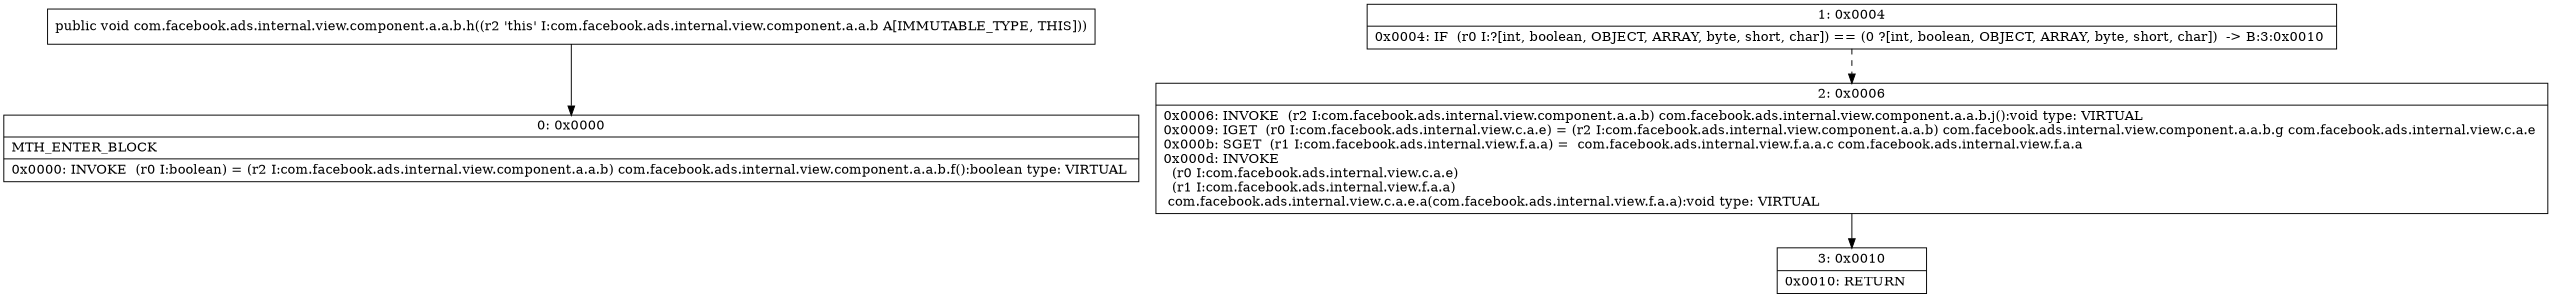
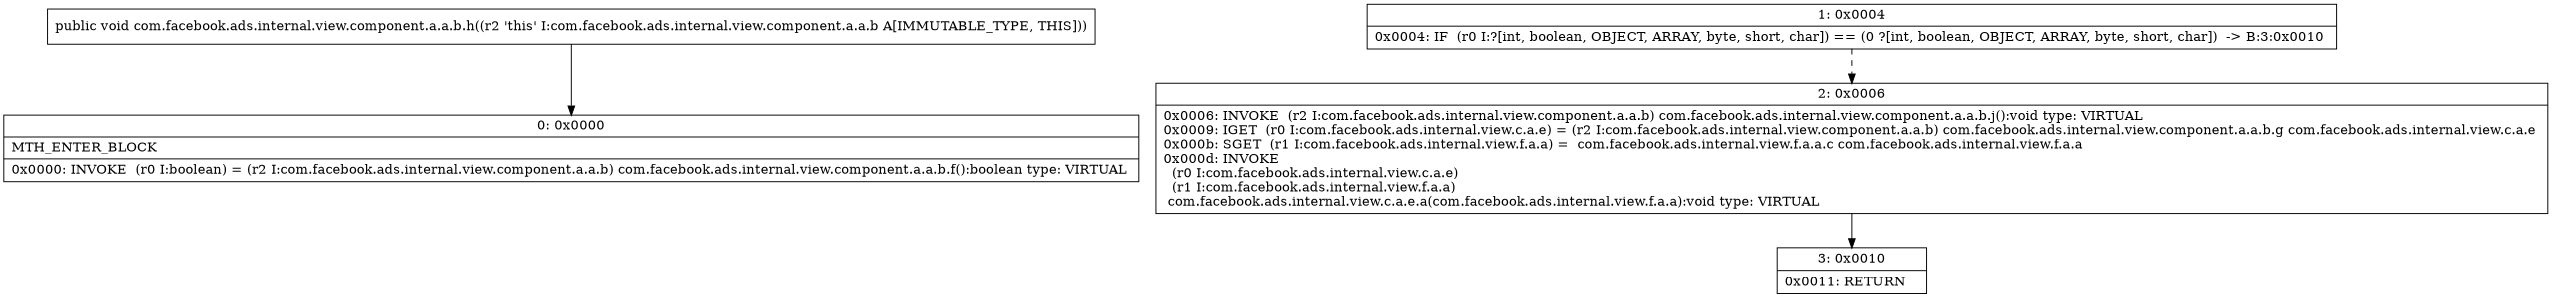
  digraph {
    node [shape=record]
    n1 [label="{0\:\ 0x0000|MTH_ENTER_BLOCK\l|0x0000: INVOKE  (r0 I:boolean) = (r2 I:com.facebook.ads.internal.view.component.a.a.b) com.facebook.ads.internal.view.component.a.a.b.f():boolean type: VIRTUAL \l}"]
    n2 [label="{1\:\ 0x0004|0x0004: IF  (r0 I:?[int, boolean, OBJECT, ARRAY, byte, short, char]) == (0 ?[int, boolean, OBJECT, ARRAY, byte, short, char])  \-\> B:3:0x0010 \l}"]
    n3 [label="{2\:\ 0x0006|0x0006: INVOKE  (r2 I:com.facebook.ads.internal.view.component.a.a.b) com.facebook.ads.internal.view.component.a.a.b.j():void type: VIRTUAL \l0x0009: IGET  (r0 I:com.facebook.ads.internal.view.c.a.e) = (r2 I:com.facebook.ads.internal.view.component.a.a.b) com.facebook.ads.internal.view.component.a.a.b.g com.facebook.ads.internal.view.c.a.e \l0x000b: SGET  (r1 I:com.facebook.ads.internal.view.f.a.a) =  com.facebook.ads.internal.view.f.a.a.c com.facebook.ads.internal.view.f.a.a \l0x000d: INVOKE  \l  (r0 I:com.facebook.ads.internal.view.c.a.e)\l  (r1 I:com.facebook.ads.internal.view.f.a.a)\l com.facebook.ads.internal.view.c.a.e.a(com.facebook.ads.internal.view.f.a.a):void type: VIRTUAL \l}"]
-   n4 [label="{3\:\ 0x0010|0x0010: RETURN   \l}"]
+   n4 [label="{3\:\ 0x0010|0x0011: RETURN   \l}"]
    n5 [label="{public void com.facebook.ads.internal.view.component.a.a.b.h((r2 'this' I:com.facebook.ads.internal.view.component.a.a.b A[IMMUTABLE_TYPE, THIS])) }"]
    n2 -> n3 [style=dashed]
    n3 -> n4
    n5 -> n1
  }
